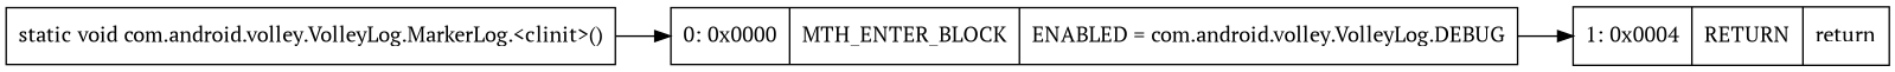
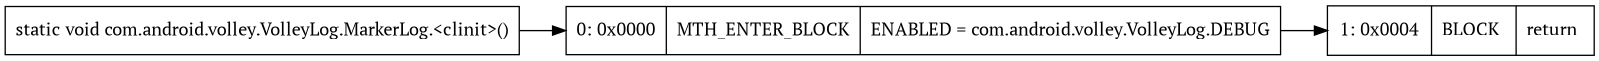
  digraph {
    rankdir=LR
    fontname="PT Serif"
    node [shape=record fontname="PT Serif"]
    edge [fontname="PT Serif"]
    n1 [label="{0\:\ 0x0000|MTH_ENTER_BLOCK\l|ENABLED = com.android.volley.VolleyLog.DEBUG\l}"]
-   n2 [label="{1\:\ 0x0004|RETURN\l|return\l}"]
+   n2 [label="{1\:\ 0x0004|BLOCK\l|return\l}"]
    n3 [label="{static void com.android.volley.VolleyLog.MarkerLog.\<clinit\>() }"]
    n1 -> n2
    n3 -> n1
  }
